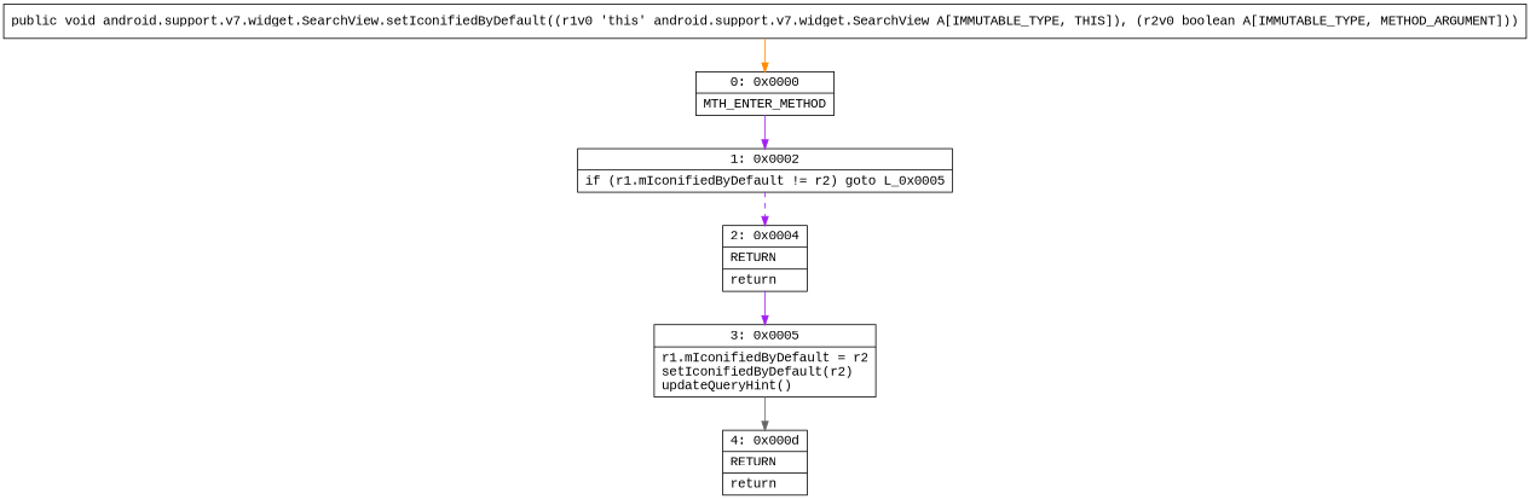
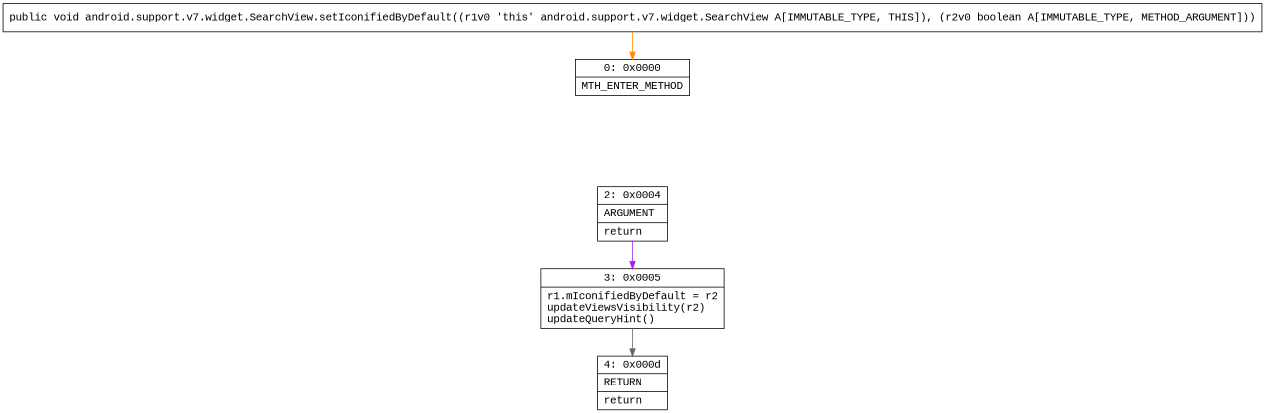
  digraph {
    fontname="Liberation Mono"
    node [fontname="Liberation Mono" shape=record]
    edge [color=purple fontname="Liberation Mono"]
    n1 [label="{0\:\ 0x0000|MTH_ENTER_METHOD\l}"]
-   n2 [label="{1\:\ 0x0002|if (r1.mIconifiedByDefault != r2) goto L_0x0005\l}"]
-   n3 [label="{2\:\ 0x0004|RETURN\l|return\l}"]
-   n4 [label="{3\:\ 0x0005|r1.mIconifiedByDefault = r2\lsetIconifiedByDefault(r2)\lupdateQueryHint()\l}"]
+   n3 [label="{2\:\ 0x0004|ARGUMENT\l|return\l}"]
+   n4 [label="{3\:\ 0x0005|r1.mIconifiedByDefault = r2\lupdateViewsVisibility(r2)\lupdateQueryHint()\l}"]
    n5 [label="{4\:\ 0x000d|RETURN\l|return\l}"]
    n6 [label="{public void android.support.v7.widget.SearchView.setIconifiedByDefault((r1v0 'this' android.support.v7.widget.SearchView A[IMMUTABLE_TYPE, THIS]), (r2v0 boolean A[IMMUTABLE_TYPE, METHOD_ARGUMENT])) }"]
-   n1 -> n2
-   n2 -> n3 [style=dashed]
    n3 -> n4
    n4 -> n5 [color=gray40]
    n6 -> n1 [color=darkorange]
  }
